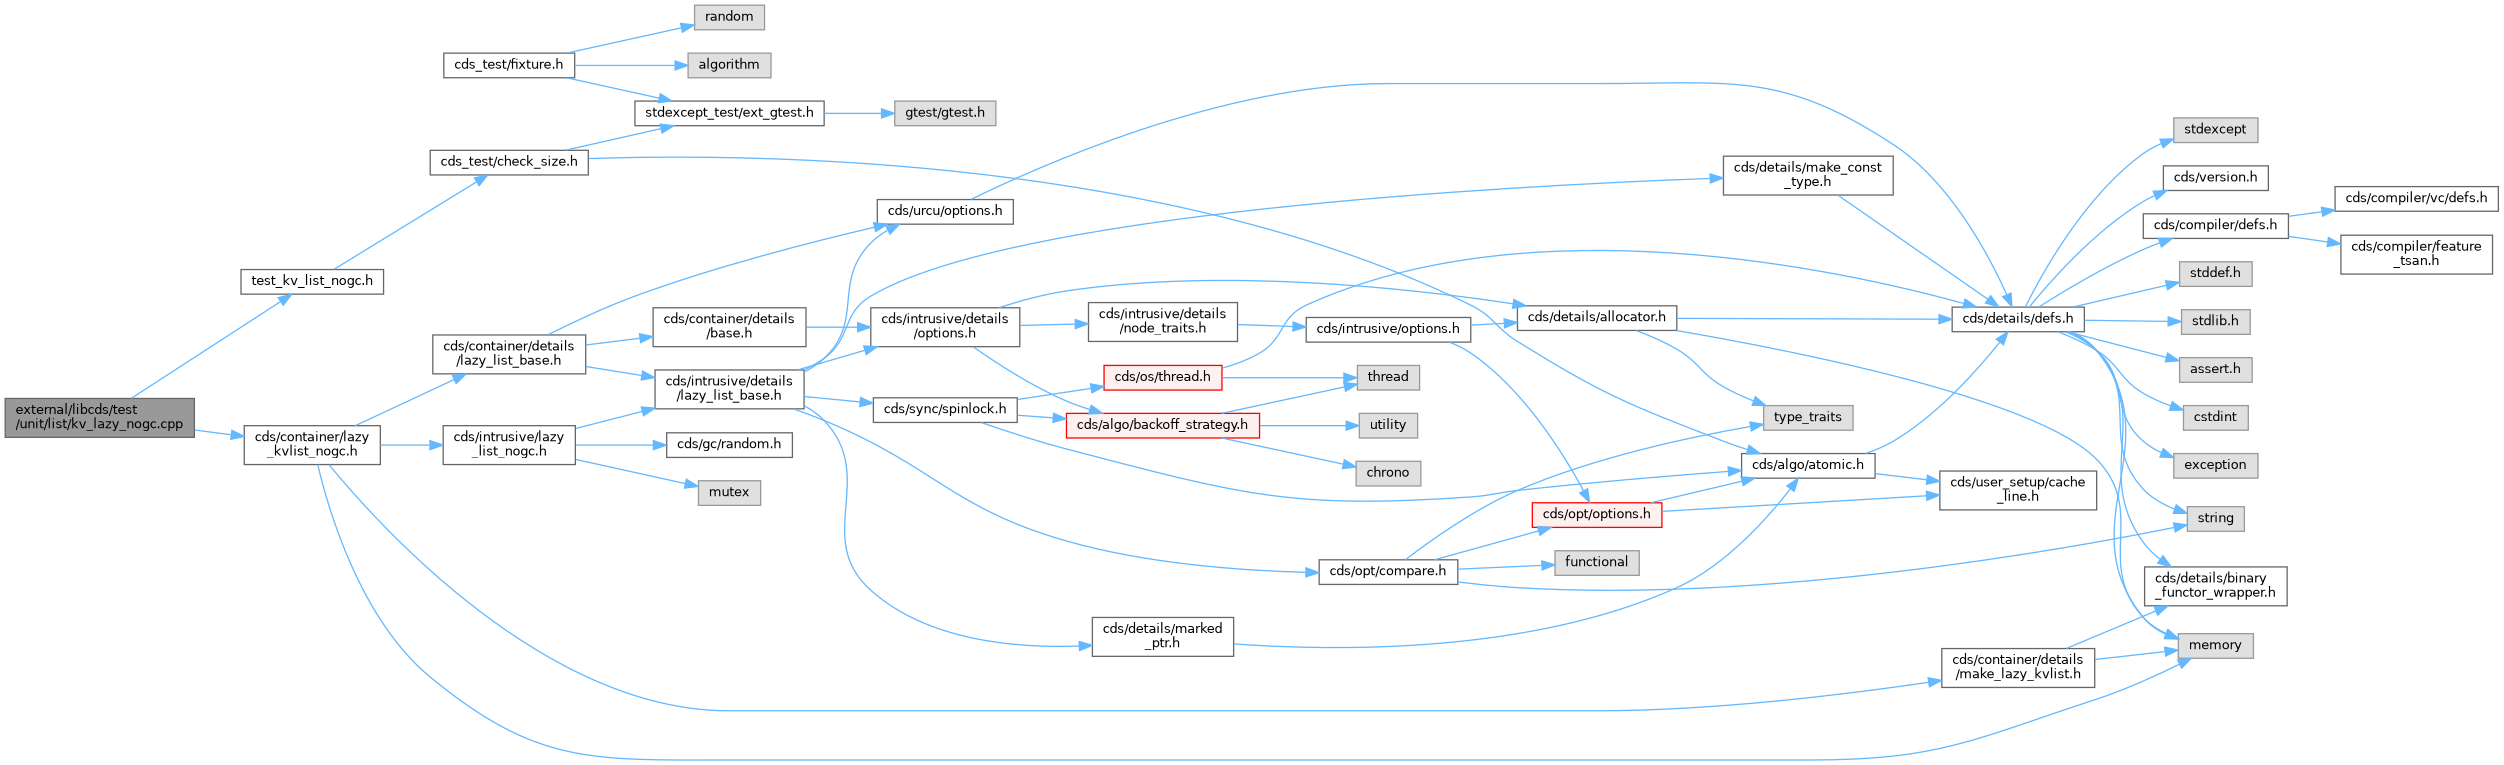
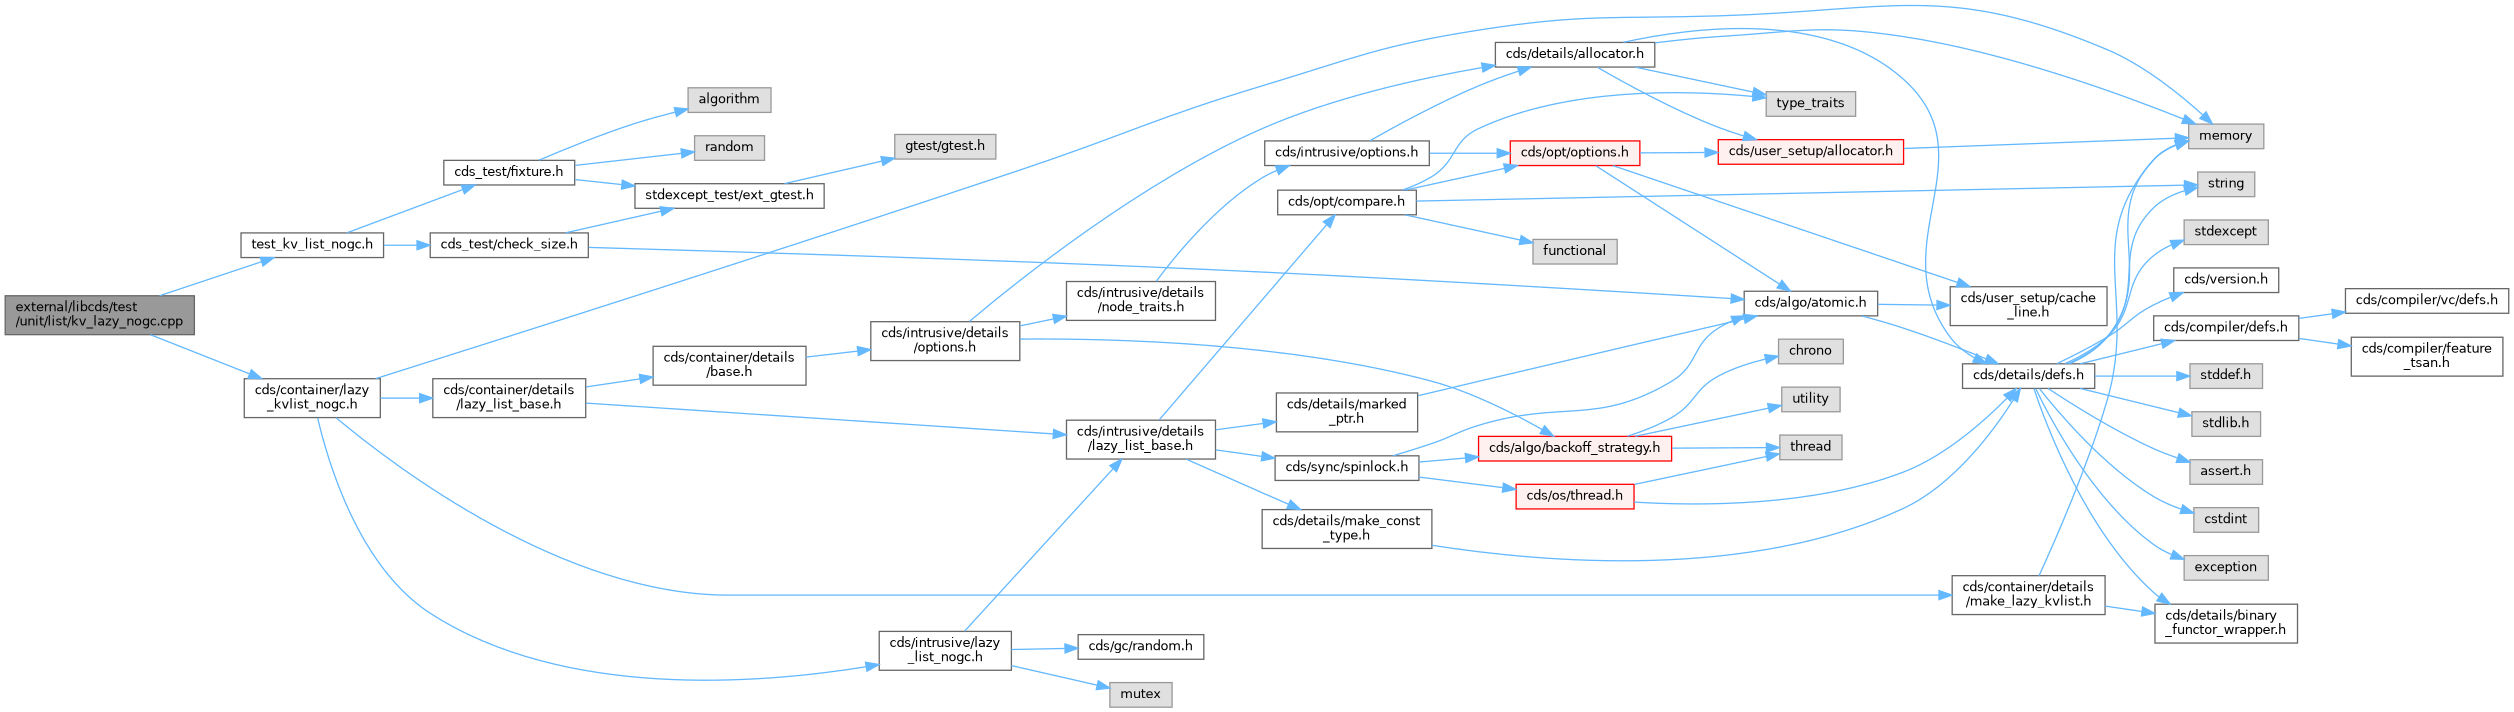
  digraph {
    rankdir=LR
    node [color=grey40 fillcolor=white fontname=Helvetica fontsize=10 shape=box style=filled]
    edge [color=steelblue1 fontname=Helvetica fontsize=10 labelfontname=Helvetica labelfontsize=10 style=solid]
    n1 [color=gray40 fillcolor=grey60 fontcolor=black height=0.2 label="external/libcds/test\l/unit/list/kv_lazy_nogc.cpp" width=0.4]
    n2 [height=0.2 label="test_kv_list_nogc.h" width=0.4]
    n3 [height=0.2 label="cds/container/lazy\l_kvlist_nogc.h" width=0.4]
    n4 [height=0.2 label="cds_test/check_size.h" width=0.4]
    n5 [height=0.2 label="cds_test/fixture.h" width=0.4]
    n6 [color=grey60 fillcolor="#E0E0E0" height=0.2 label=memory width=0.4]
    n7 [height=0.2 label="cds/container/details\l/lazy_list_base.h" width=0.4]
    n8 [height=0.2 label="cds/intrusive/lazy\l_list_nogc.h" width=0.4]
    n9 [height=0.2 label="cds/container/details\l/make_lazy_kvlist.h" width=0.4]
    n10 [height=0.2 label="stdexcept_test/ext_gtest.h" width=0.4]
    n11 [height=0.2 label="cds/algo/atomic.h" width=0.4]
    n12 [color=grey60 fillcolor="#E0E0E0" height=0.2 label=algorithm width=0.4]
    n13 [color=grey60 fillcolor="#E0E0E0" height=0.2 label=random width=0.4]
    n14 [color=grey60 fillcolor="#E0E0E0" height=0.2 label="gtest/gtest.h" width=0.4]
    n15 [height=0.2 label="cds/details/defs.h" width=0.4]
    n16 [height=0.2 label="cds/user_setup/cache\l_line.h" width=0.4]
    n17 [color=grey60 fillcolor="#E0E0E0" height=0.2 label="stddef.h" width=0.4]
    n18 [color=grey60 fillcolor="#E0E0E0" height=0.2 label="stdlib.h" width=0.4]
    n19 [color=grey60 fillcolor="#E0E0E0" height=0.2 label="assert.h" width=0.4]
    n20 [color=grey60 fillcolor="#E0E0E0" height=0.2 label=cstdint width=0.4]
    n21 [color=grey60 fillcolor="#E0E0E0" height=0.2 label=exception width=0.4]
    n22 [color=grey60 fillcolor="#E0E0E0" height=0.2 label=stdexcept width=0.4]
    n23 [color=grey60 fillcolor="#E0E0E0" height=0.2 label=string width=0.4]
    n24 [height=0.2 label="cds/version.h" width=0.4]
    n25 [height=0.2 label="cds/compiler/defs.h" width=0.4]
    n26 [height=0.2 label="cds/details/binary\l_functor_wrapper.h" width=0.4]
    n27 [height=0.2 label="cds/compiler/vc/defs.h" width=0.4]
    n28 [height=0.2 label="cds/compiler/feature\l_tsan.h" width=0.4]
    n29 [height=0.2 label="cds/container/details\l/base.h" width=0.4]
    n30 [height=0.2 label="cds/intrusive/details\l/lazy_list_base.h" width=0.4]
-   n31 [height=0.2 label="cds/urcu/options.h" width=0.4]
    n32 [color=grey60 fillcolor="#E0E0E0" height=0.2 label=mutex width=0.4]
    n33 [height=0.2 label="cds/gc/random.h" width=0.4]
    n34 [height=0.2 label="cds/intrusive/details\l/options.h" width=0.4]
    n35 [height=0.2 label="cds/opt/compare.h" width=0.4]
    n36 [height=0.2 label="cds/details/marked\l_ptr.h" width=0.4]
    n37 [height=0.2 label="cds/details/make_const\l_type.h" width=0.4]
    n38 [height=0.2 label="cds/sync/spinlock.h" width=0.4]
    n39 [height=0.2 label="cds/intrusive/details\l/node_traits.h" width=0.4]
    n40 [height=0.2 label="cds/details/allocator.h" width=0.4]
    n41 [color=red fillcolor="#FFF0F0" height=0.2 label="cds/algo/backoff_strategy.h" width=0.4]
    n42 [height=0.2 label="cds/intrusive/options.h" width=0.4]
+   n43 [color=red fillcolor="#FFF0F0" height=0.2 label="cds/user_setup/allocator.h" width=0.4]
    n44 [color=grey60 fillcolor="#E0E0E0" height=0.2 label=type_traits width=0.4]
    n45 [color=grey60 fillcolor="#E0E0E0" height=0.2 label=utility width=0.4]
    n46 [color=grey60 fillcolor="#E0E0E0" height=0.2 label=thread width=0.4]
    n47 [color=grey60 fillcolor="#E0E0E0" height=0.2 label=chrono width=0.4]
    n48 [color=red fillcolor="#FFF0F0" height=0.2 label="cds/opt/options.h" width=0.4]
    n49 [color=grey60 fillcolor="#E0E0E0" height=0.2 label=functional width=0.4]
    n50 [color=red fillcolor="#FFF0F0" height=0.2 label="cds/os/thread.h" width=0.4]
    n1 -> n2
    n1 -> n3
    n2 -> n4
+   n2 -> n5
    n3 -> n6
    n3 -> n7
    n3 -> n8
    n3 -> n9
    n4 -> n10
    n4 -> n11
    n5 -> n10
    n5 -> n12
    n5 -> n13
    n7 -> n29
    n7 -> n30
-   n7 -> n31
    n8 -> n30
    n8 -> n32
    n8 -> n33
    n9 -> n6
    n9 -> n26
    n10 -> n14
    n11 -> n15
    n11 -> n16
    n15 -> n6
    n15 -> n17
    n15 -> n18
    n15 -> n19
    n15 -> n20
    n15 -> n21
    n15 -> n22
    n15 -> n23
    n15 -> n24
    n15 -> n25
    n15 -> n26
    n25 -> n27
    n25 -> n28
    n29 -> n34
-   n30 -> n31
-   n30 -> n34
    n30 -> n35
    n30 -> n36
    n30 -> n37
    n30 -> n38
-   n31 -> n15
    n34 -> n39
    n34 -> n40
    n34 -> n41
    n35 -> n23
    n35 -> n44
    n35 -> n48
    n35 -> n49
    n36 -> n11
    n37 -> n15
    n38 -> n11
    n38 -> n41
    n38 -> n50
    n39 -> n42
    n40 -> n6
    n40 -> n15
+   n40 -> n43
    n40 -> n44
    n41 -> n45
    n41 -> n46
    n41 -> n47
    n42 -> n40
    n42 -> n48
+   n43 -> n6
    n48 -> n11
    n48 -> n16
+   n48 -> n43
    n50 -> n15
    n50 -> n46
  }
